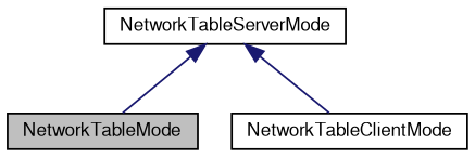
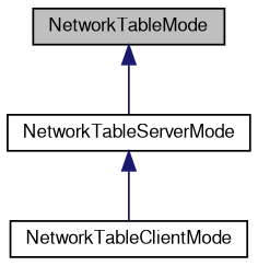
  digraph {
    node [color=black fontname=FreeSans fontsize=10 shape=record]
    edge [color=midnightblue dir=back fontname=FreeSans fontsize=10 labelfontname=FreeSans labelfontsize=10 style=solid]
    n1 [fillcolor=grey75 fontcolor=black height=0.2 label=NetworkTableMode style=filled width=0.4]
    n2 [height=0.2 label=NetworkTableServerMode width=0.4]
    n3 [height=0.2 label=NetworkTableClientMode width=0.4]
-   n2 -> n1
+   n1 -> n2
    n2 -> n3
  }
